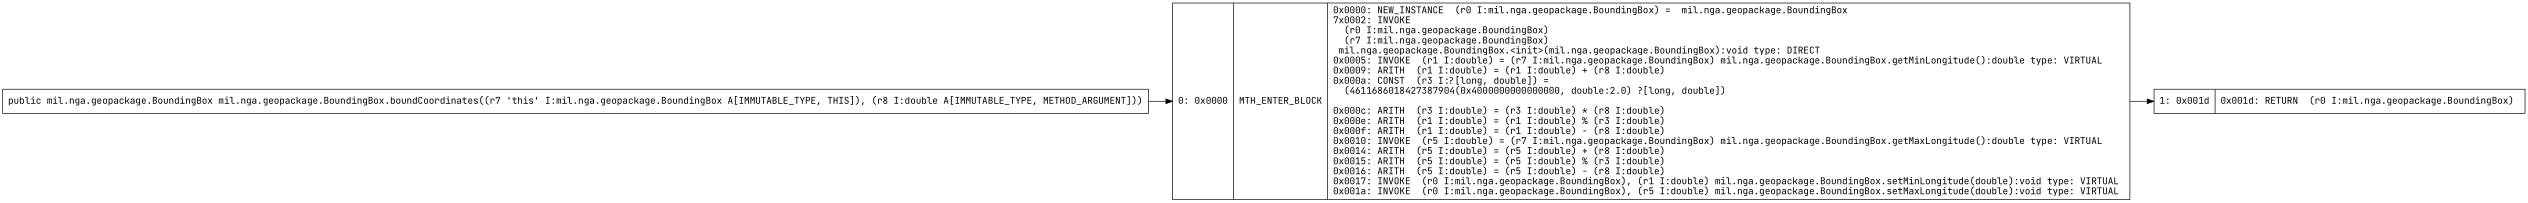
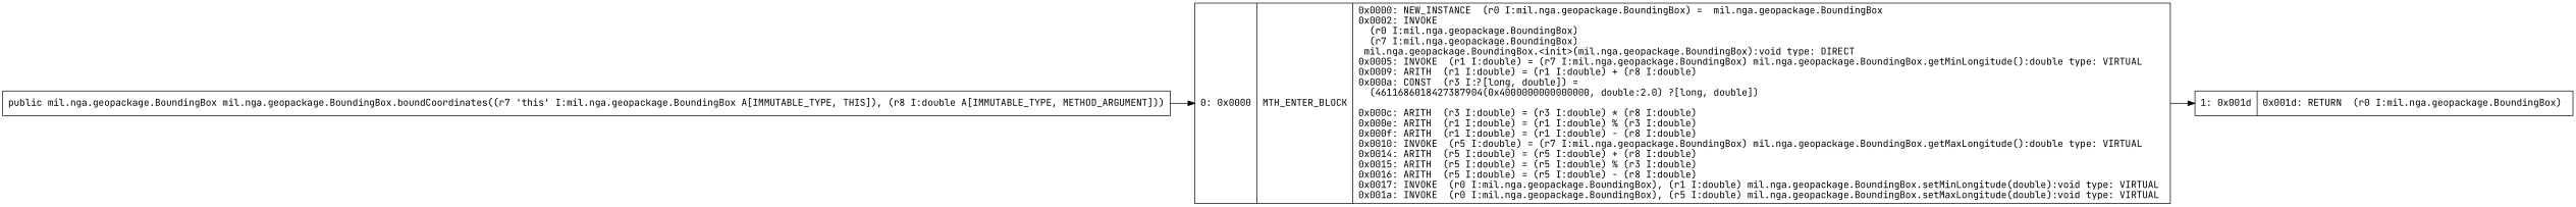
  digraph {
    rankdir=LR
    fontname="JetBrains Mono"
    node [shape=record fontname="JetBrains Mono"]
    edge [fontname="JetBrains Mono"]
-   n1 [label="{0\:\ 0x0000|MTH_ENTER_BLOCK\l|0x0000: NEW_INSTANCE  (r0 I:mil.nga.geopackage.BoundingBox) =  mil.nga.geopackage.BoundingBox \l7x0002: INVOKE  \l  (r0 I:mil.nga.geopackage.BoundingBox)\l  (r7 I:mil.nga.geopackage.BoundingBox)\l mil.nga.geopackage.BoundingBox.\<init\>(mil.nga.geopackage.BoundingBox):void type: DIRECT \l0x0005: INVOKE  (r1 I:double) = (r7 I:mil.nga.geopackage.BoundingBox) mil.nga.geopackage.BoundingBox.getMinLongitude():double type: VIRTUAL \l0x0009: ARITH  (r1 I:double) = (r1 I:double) + (r8 I:double) \l0x000a: CONST  (r3 I:?[long, double]) = \l  (4611686018427387904(0x4000000000000000, double:2.0) ?[long, double])\l \l0x000c: ARITH  (r3 I:double) = (r3 I:double) * (r8 I:double) \l0x000e: ARITH  (r1 I:double) = (r1 I:double) % (r3 I:double) \l0x000f: ARITH  (r1 I:double) = (r1 I:double) \- (r8 I:double) \l0x0010: INVOKE  (r5 I:double) = (r7 I:mil.nga.geopackage.BoundingBox) mil.nga.geopackage.BoundingBox.getMaxLongitude():double type: VIRTUAL \l0x0014: ARITH  (r5 I:double) = (r5 I:double) + (r8 I:double) \l0x0015: ARITH  (r5 I:double) = (r5 I:double) % (r3 I:double) \l0x0016: ARITH  (r5 I:double) = (r5 I:double) \- (r8 I:double) \l0x0017: INVOKE  (r0 I:mil.nga.geopackage.BoundingBox), (r1 I:double) mil.nga.geopackage.BoundingBox.setMinLongitude(double):void type: VIRTUAL \l0x001a: INVOKE  (r0 I:mil.nga.geopackage.BoundingBox), (r5 I:double) mil.nga.geopackage.BoundingBox.setMaxLongitude(double):void type: VIRTUAL \l}"]
+   n1 [label="{0\:\ 0x0000|MTH_ENTER_BLOCK\l|0x0000: NEW_INSTANCE  (r0 I:mil.nga.geopackage.BoundingBox) =  mil.nga.geopackage.BoundingBox \l0x0002: INVOKE  \l  (r0 I:mil.nga.geopackage.BoundingBox)\l  (r7 I:mil.nga.geopackage.BoundingBox)\l mil.nga.geopackage.BoundingBox.\<init\>(mil.nga.geopackage.BoundingBox):void type: DIRECT \l0x0005: INVOKE  (r1 I:double) = (r7 I:mil.nga.geopackage.BoundingBox) mil.nga.geopackage.BoundingBox.getMinLongitude():double type: VIRTUAL \l0x0009: ARITH  (r1 I:double) = (r1 I:double) + (r8 I:double) \l0x000a: CONST  (r3 I:?[long, double]) = \l  (4611686018427387904(0x4000000000000000, double:2.0) ?[long, double])\l \l0x000c: ARITH  (r3 I:double) = (r3 I:double) * (r8 I:double) \l0x000e: ARITH  (r1 I:double) = (r1 I:double) % (r3 I:double) \l0x000f: ARITH  (r1 I:double) = (r1 I:double) \- (r8 I:double) \l0x0010: INVOKE  (r5 I:double) = (r7 I:mil.nga.geopackage.BoundingBox) mil.nga.geopackage.BoundingBox.getMaxLongitude():double type: VIRTUAL \l0x0014: ARITH  (r5 I:double) = (r5 I:double) + (r8 I:double) \l0x0015: ARITH  (r5 I:double) = (r5 I:double) % (r3 I:double) \l0x0016: ARITH  (r5 I:double) = (r5 I:double) \- (r8 I:double) \l0x0017: INVOKE  (r0 I:mil.nga.geopackage.BoundingBox), (r1 I:double) mil.nga.geopackage.BoundingBox.setMinLongitude(double):void type: VIRTUAL \l0x001a: INVOKE  (r0 I:mil.nga.geopackage.BoundingBox), (r5 I:double) mil.nga.geopackage.BoundingBox.setMaxLongitude(double):void type: VIRTUAL \l}"]
    n2 [label="{1\:\ 0x001d|0x001d: RETURN  (r0 I:mil.nga.geopackage.BoundingBox) \l}"]
    n3 [label="{public mil.nga.geopackage.BoundingBox mil.nga.geopackage.BoundingBox.boundCoordinates((r7 'this' I:mil.nga.geopackage.BoundingBox A[IMMUTABLE_TYPE, THIS]), (r8 I:double A[IMMUTABLE_TYPE, METHOD_ARGUMENT])) }"]
    n1 -> n2
    n3 -> n1
  }
